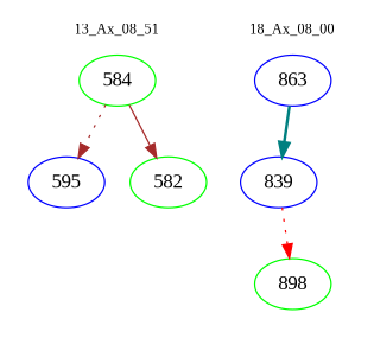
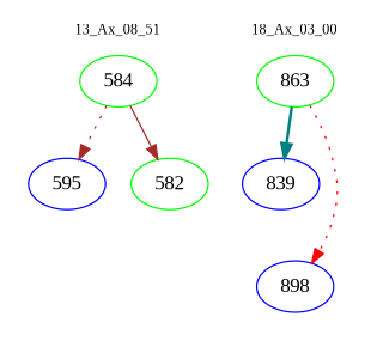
  digraph {
    fontname="Liberation Serif"
    node [color=green fontname="Liberation Serif"]
    edge [color=brown fontname="Liberation Serif" style=dotted]
    n1 [label=584]
    n2 [color=blue label=595]
    n3 [label=582]
-   n4 [color=blue label=863]
+   n4 [label=863]
    n5 [color=blue label=839]
-   n6 [label=898]
+   n6 [color=blue label=898]
    subgraph cluster_1 {
      color=white
      fontsize=10
      label="13_Ax_08_51"
      n1
      n2
      n3
    }
    subgraph cluster_2 {
      color=white
      fontsize=10
-     label="18_Ax_08_00"
+     label="18_Ax_03_00"
      n4
      n5
      n6
    }
    n1 -> n2
    n1 -> n3 [style=solid]
    n4 -> n5 [color=teal style=bold]
-   n5 -> n6 [color=red]
+   n4 -> n6 [color=red]
  }
